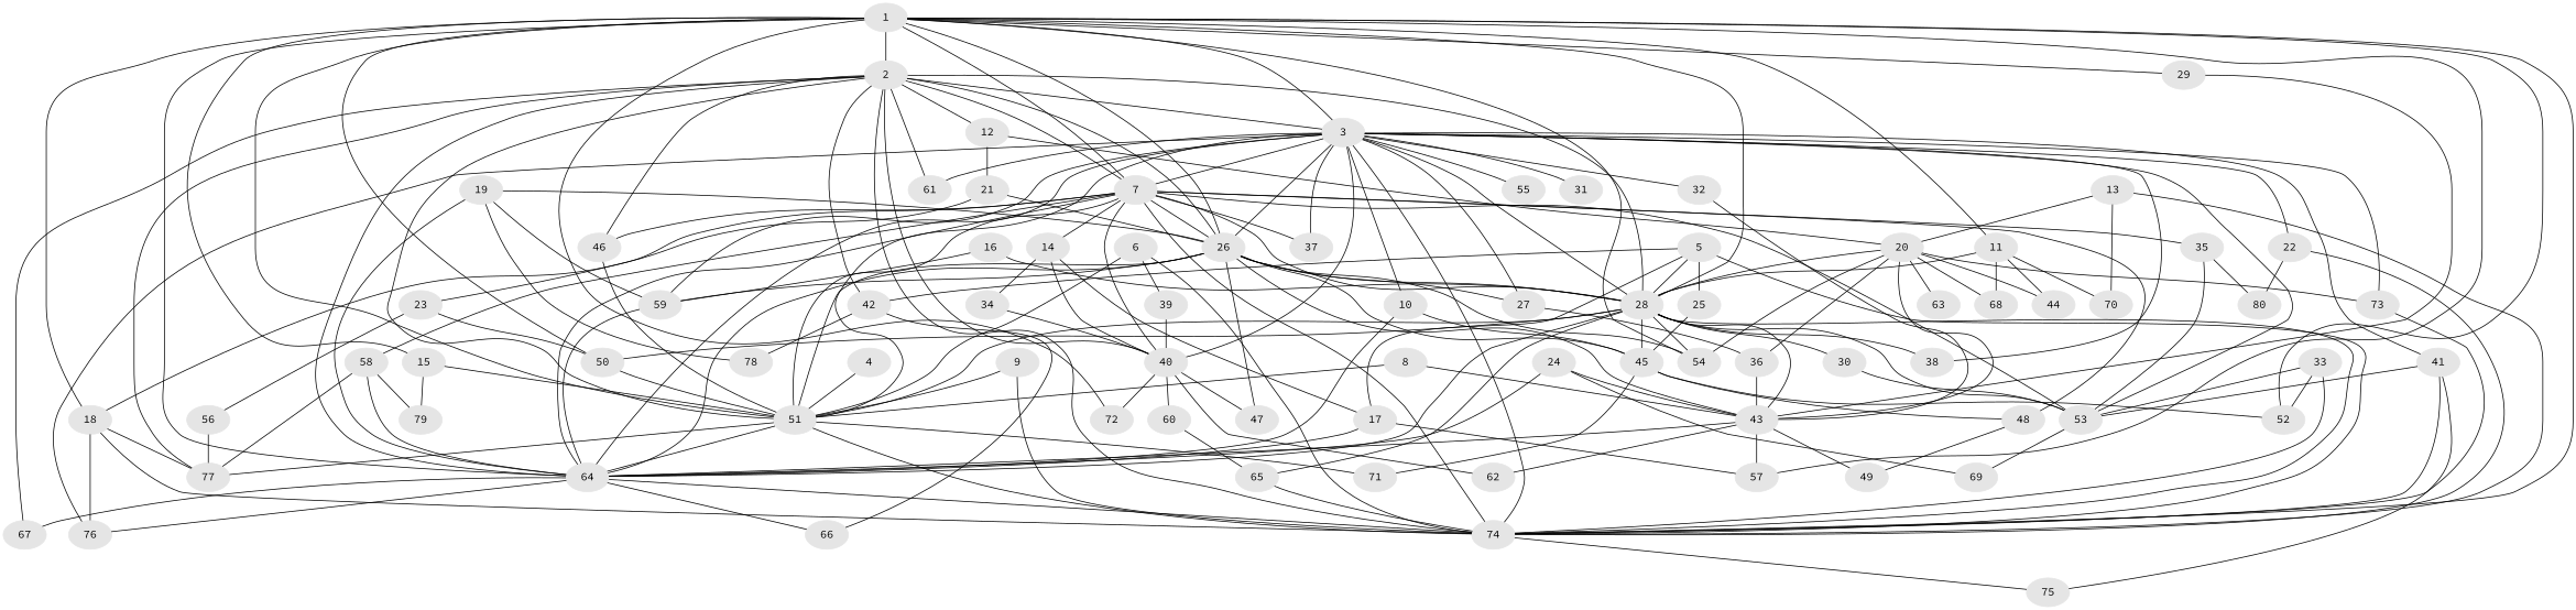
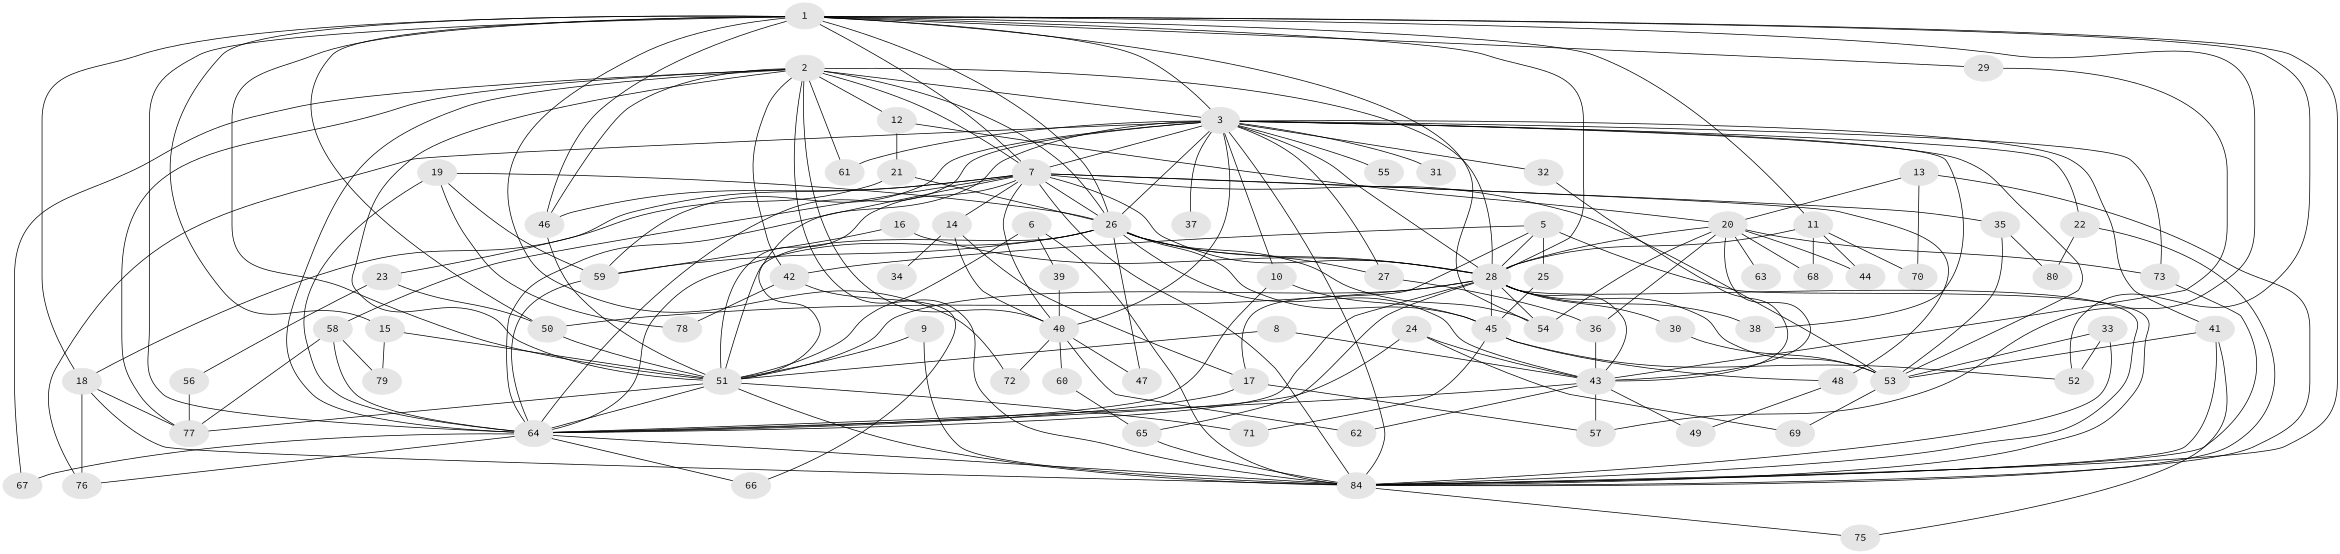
  graph {
    fontname="Source Code Pro"
    node [color=gray90 fontname="Source Code Pro" style=filled]
    edge [fontname="Source Code Pro" weight=1.0]
    1
    2
    3
    7
    11
    15
    18
    26
    28
    29
    50
    51
    52
    54
    57
    64
    72
-   74
+   74 [label=84]
    12
    40
    42
    46
    61
    67
    77
    10
    22
    27
    31
    32
    37
    38
    41
    53
    55
    59
    73
    76
    14
    35
    48
    58
    44
    68
    70
    79
    43
    45
    47
    30
    65
    71
    66
    75
    20
    21
    60
    62
    78
    80
    36
    69
-   4
    5
    17
    25
    6
    39
    34
    49
    8
    9
    63
    23
    13
    16
    19
    56
    24
    33
-   1 -- 2 [weight=2.0]
+   1 -- 46 [weight=2.0]
    1 -- 3
    1 -- 7
    1 -- 11
    1 -- 15
    1 -- 18
    1 -- 26
    1 -- 28
    1 -- 29
    1 -- 50
    1 -- 51 [weight=2.0]
    1 -- 52
    1 -- 54
    1 -- 57
    1 -- 64
    1 -- 72
    1 -- 74
    2 -- 3 [weight=2.0]
    2 -- 7 [weight=2.0]
    2 -- 26 [weight=3.0]
    2 -- 28 [weight=2.0]
    2 -- 51 [weight=2.0]
    2 -- 64 [weight=3.0]
    2 -- 74 [weight=2.0]
    2 -- 12
    2 -- 40
    2 -- 42 [weight=2.0]
    2 -- 46
    2 -- 61
    2 -- 67
    2 -- 77
    3 -- 7 [weight=2.0]
    3 -- 26
    3 -- 28
    3 -- 51
    3 -- 64
    3 -- 74
    3 -- 40
    3 -- 61
    3 -- 10
    3 -- 22
    3 -- 27 [weight=2.0]
    3 -- 31
    3 -- 32
    3 -- 37
    3 -- 38
    3 -- 41
    3 -- 53
    3 -- 55
    3 -- 59
    3 -- 73
    3 -- 76
    7 -- 18
    7 -- 26 [weight=2.0]
    7 -- 28 [weight=2.0]
    7 -- 51
    7 -- 64
    7 -- 74 [weight=2.0]
    7 -- 40
    7 -- 46
-   7 -- 37
    7 -- 53
    7 -- 14
    7 -- 35
    7 -- 48 [weight=2.0]
    7 -- 58
    11 -- 28
    11 -- 44
    11 -- 68
    11 -- 70
    15 -- 51
    15 -- 79
    18 -- 74
    18 -- 77
    18 -- 76
    26 -- 28
    26 -- 51
    26 -- 54
    26 -- 64
    26 -- 27
    26 -- 59
    26 -- 43
    26 -- 45
    26 -- 47
    28 -- 50
    28 -- 51
    28 -- 54
    28 -- 64
    28 -- 74
    28 -- 38
    28 -- 53
    28 -- 43
    28 -- 45
    28 -- 30
    28 -- 65
    29 -- 43
    50 -- 51
    51 -- 64
    51 -- 74
    51 -- 77
    51 -- 71
    64 -- 74
    64 -- 67
    64 -- 76
    64 -- 66
    74 -- 75
    12 -- 20
    12 -- 21
    40 -- 72
    40 -- 47
    40 -- 60
    40 -- 62
    42 -- 66
    42 -- 78
    46 -- 51
    10 -- 64
    10 -- 45
    22 -- 74
    22 -- 80
    27 -- 36
    32 -- 43
    41 -- 74
    41 -- 53
    41 -- 75
    53 -- 69
    59 -- 64
    73 -- 74
    14 -- 40
    14 -- 17
    14 -- 34
    35 -- 53
    35 -- 80
    48 -- 49
    58 -- 64
    58 -- 77
    58 -- 79
    43 -- 57
    43 -- 64
    43 -- 62
    43 -- 49
    45 -- 52
    45 -- 48
    45 -- 71
    30 -- 53
    65 -- 74
    20 -- 28
    20 -- 54
    20 -- 73
    20 -- 44
    20 -- 68
    20 -- 43
    20 -- 36
    20 -- 63
    21 -- 26
    21 -- 23
    60 -- 65
    36 -- 43
-   4 -- 51
    5 -- 28
    5 -- 74
    5 -- 42
    5 -- 17
    5 -- 25
    17 -- 57
    17 -- 64
    25 -- 45
    6 -- 51
    6 -- 74
    6 -- 39
    39 -- 40
-   34 -- 40
    8 -- 51
    8 -- 43
    9 -- 51
    9 -- 74
    23 -- 50
    23 -- 56
    13 -- 74
    13 -- 70
    13 -- 20
    16 -- 28
    16 -- 59
    19 -- 26
    19 -- 64
    19 -- 59
    19 -- 78
    56 -- 77
    24 -- 64
    24 -- 43
    24 -- 69
    33 -- 52
    33 -- 74
    33 -- 53
  }
